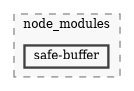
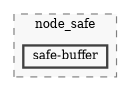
  digraph {
    compound=true
    fontname="DejaVu Serif"
    n1 [color=grey25 fillcolor="#f8f8f8" fontname="DejaVu Serif" fontsize=10 height=0.2 label="safe-buffer" shape=box style="filled,bold" width=0.4]
    subgraph cluster_1 {
      bgcolor="#f8f8f8"
      fontsize=10
-     label=node_modules
+     label=node_safe
      pencolor=grey50
      style="filled,dashed"
      n1
    }
  }
